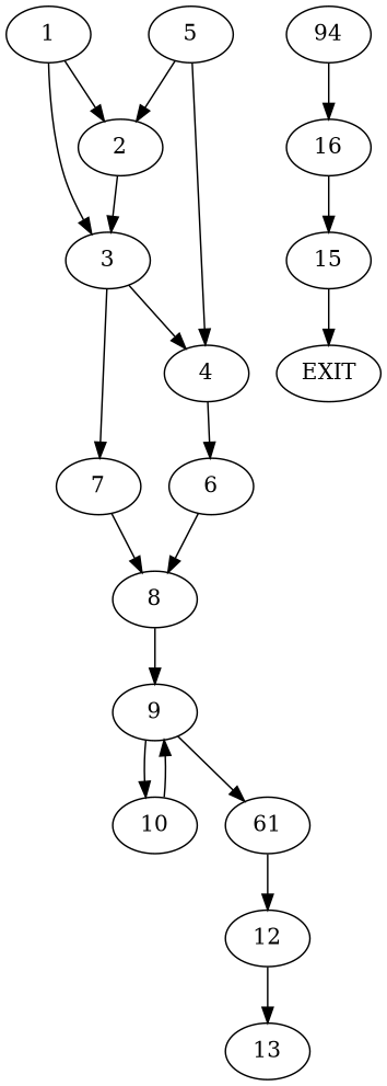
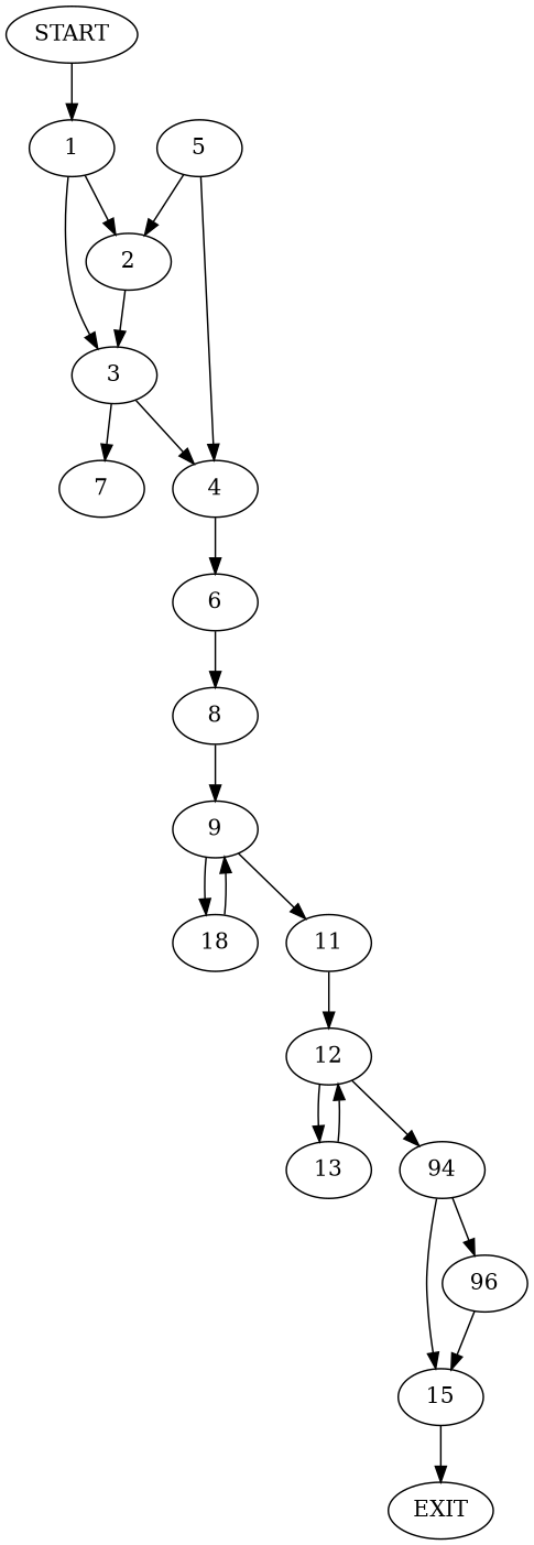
  digraph {
+   n1 [label=START]
    1
    2
    3
    n5 [label=EXIT]
    4
    7
    5
    6
    8
    9
-   10
-   11 [label=61]
+   10 [label=18]
+   11
    12
    13
    n16 [label=94]
    15
-   16
+   16 [label=96]
+   n1 -> 1
    1 -> 2
    1 -> 3
    2 -> 3
    3 -> 4
    3 -> 7
    4 -> 6
-   7 -> 8
    5 -> 2
    5 -> 4
    6 -> 8
    8 -> 9
    9 -> 10
    9 -> 11
    10 -> 9
    11 -> 12
    12 -> 13
+   12 -> n16
+   13 -> 12
+   n16 -> 15
    n16 -> 16
    15 -> n5
    16 -> 15
  }
